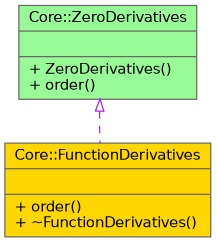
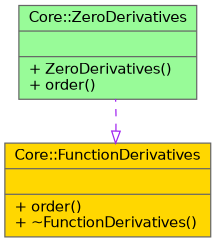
  digraph {
    node [color=gray40 fontname=Helvetica fontsize=12 shape=record style=filled]
    n1 [fillcolor=palegreen fontcolor=black height=0.2 label="{Core::ZeroDerivatives\n||+ ZeroDerivatives()\l+ order()\l}" width=0.4]
    n2 [fillcolor=gold height=0.2 label="{Core::FunctionDerivatives\n||+ order()\l+ ~FunctionDerivatives()\l}" width=0.4]
-   n1 -> n2 [arrowtail=onormal color=purple dir=back fontname=Helvetica fontsize=12 labelfontname=Helvetica labelfontsize=12 style=dashed]
+   n2 -> n1 [arrowtail=onormal color=purple dir=back fontname=Helvetica fontsize=12 labelfontname=Helvetica labelfontsize=12 style=dashed]
  }
